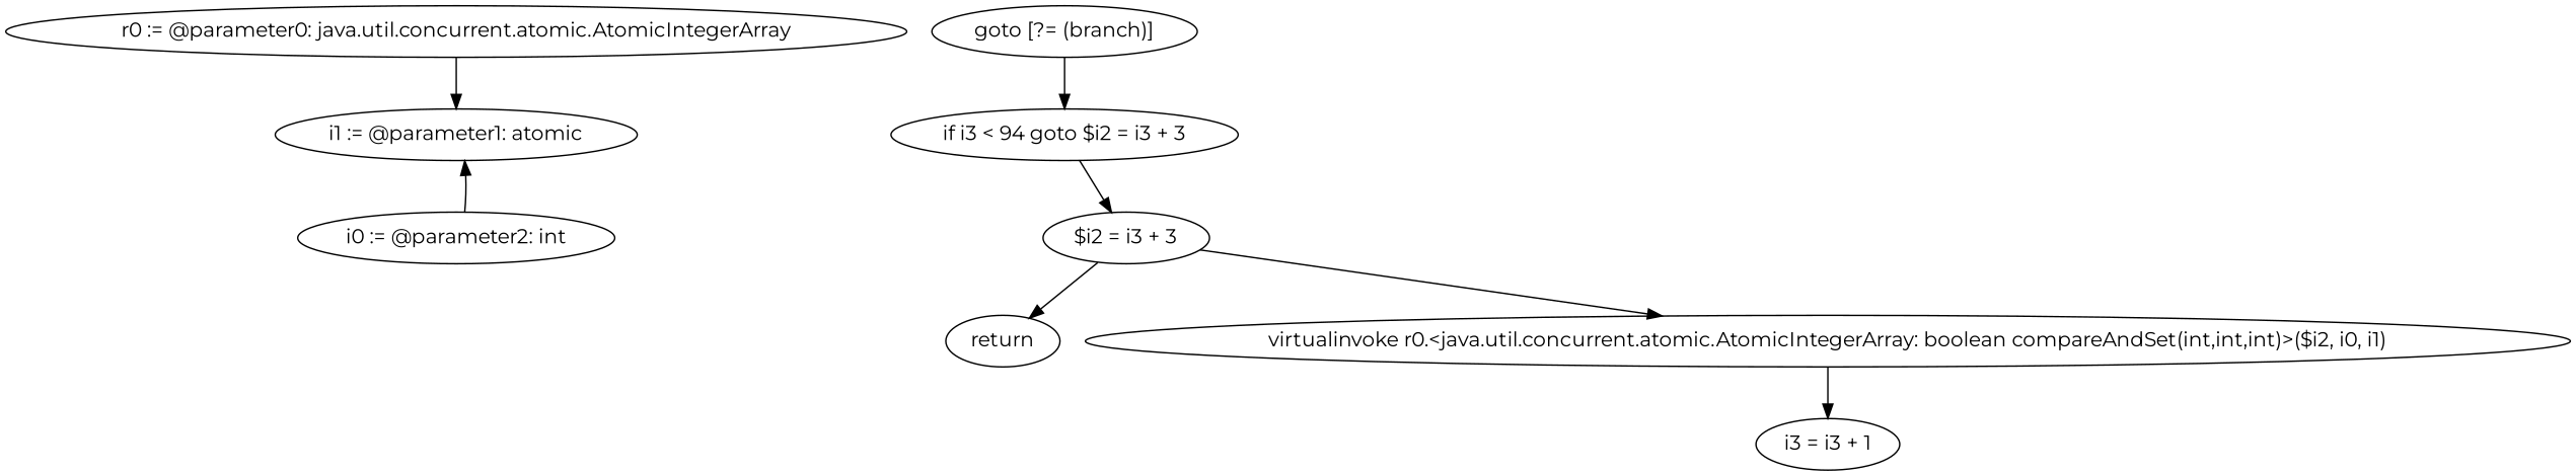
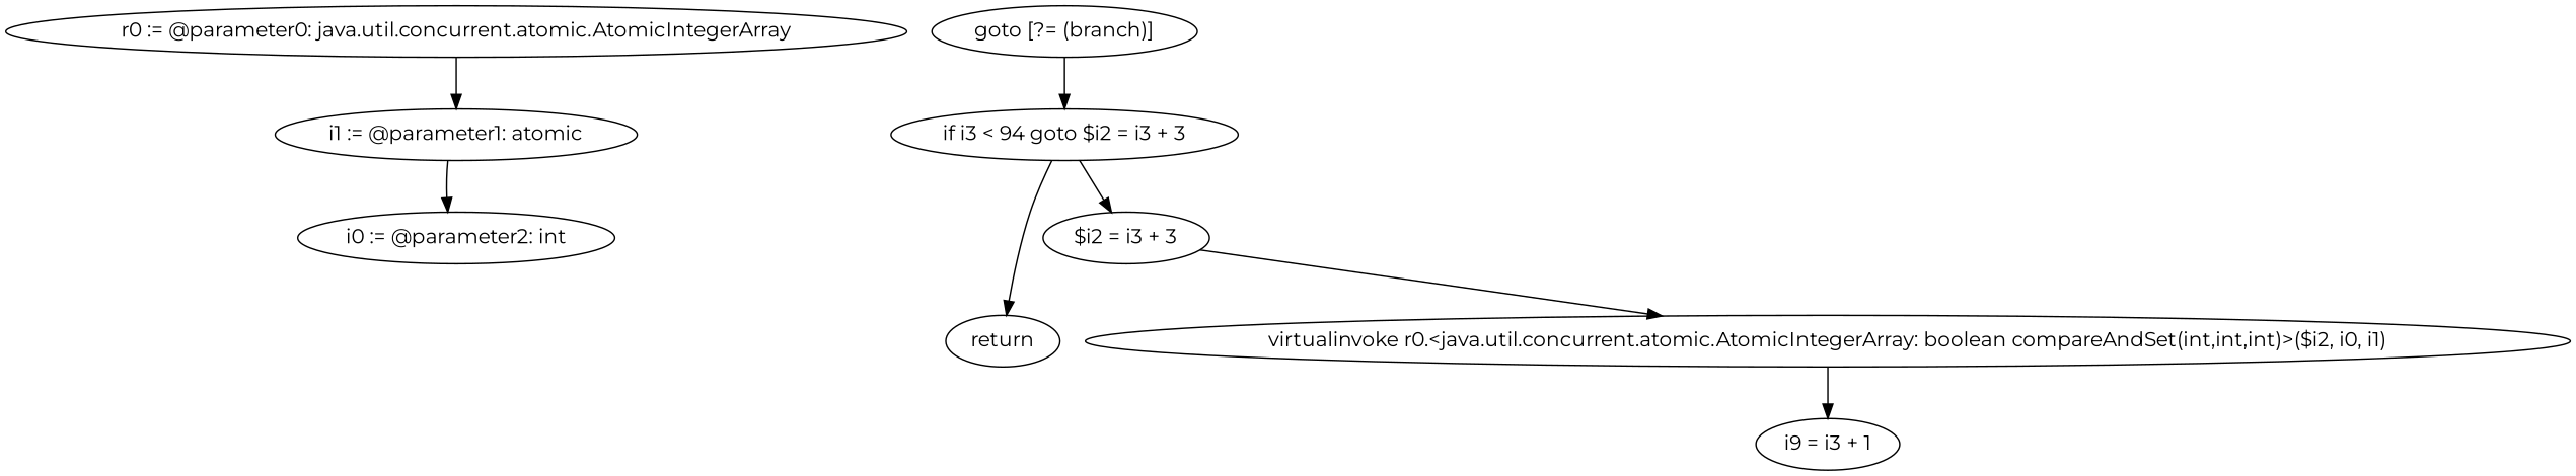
  digraph {
    fontname=Montserrat
    node [fontname=Montserrat]
    edge [fontname=Montserrat]
    n1 [label="i1 := @parameter1: atomic"]
    "r0 := @parameter0: java.util.concurrent.atomic.AtomicIntegerArray"
    "i0 := @parameter2: int"
    "goto [?= (branch)]"
    "if i3 < 94 goto $i2 = i3 + 3"
    "$i2 = i3 + 3"
    return
    "virtualinvoke r0.<java.util.concurrent.atomic.AtomicIntegerArray: boolean compareAndSet(int,int,int)>($i2, i0, i1)"
-   "i3 = i3 + 1"
-   "i0 := @parameter2: int" -> n1
+   "i3 = i3 + 1" [label="i9 = i3 + 1"]
+   n1 -> "i0 := @parameter2: int"
    "r0 := @parameter0: java.util.concurrent.atomic.AtomicIntegerArray" -> n1
    "goto [?= (branch)]" -> "if i3 < 94 goto $i2 = i3 + 3"
    "if i3 < 94 goto $i2 = i3 + 3" -> "$i2 = i3 + 3"
-   "$i2 = i3 + 3" -> return
+   "if i3 < 94 goto $i2 = i3 + 3" -> return
    "$i2 = i3 + 3" -> "virtualinvoke r0.<java.util.concurrent.atomic.AtomicIntegerArray: boolean compareAndSet(int,int,int)>($i2, i0, i1)"
    "virtualinvoke r0.<java.util.concurrent.atomic.AtomicIntegerArray: boolean compareAndSet(int,int,int)>($i2, i0, i1)" -> "i3 = i3 + 1"
  }
